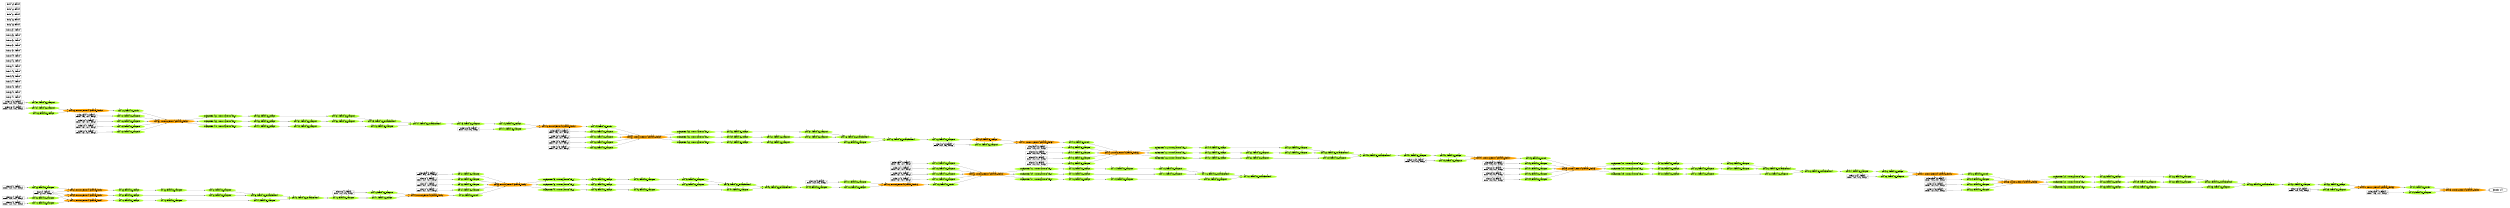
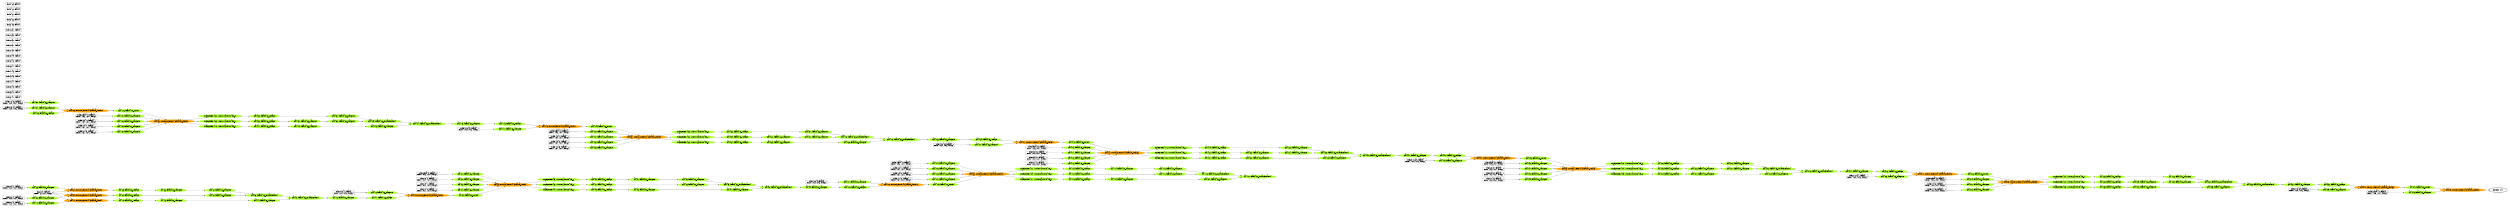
  digraph {
    rankdir=LR
    node [shape=ellipse color=greenyellow style=filled]
    n1 [label="input0 [0, default]:\nTensor[(64, 1024), float32]" shape=rectangle color="" style=""]
    n2 [color=orange label="Call[59, 20000000-tensorrt](GlobalVar=dnnl_0)"]
    n3 [color=orange label="Call[64, 20000001-tensorrt](GlobalVar=dnnl_2)"]
    n4 [color=orange label="Call[71, 20000002-tensorrt](GlobalVar=dnnl_4)"]
    n5 [label="Call [60, default](op=reshape)"]
    n6 [label="Call [65, default](op=reshape)"]
    n7 [label="Call [72, default](op=reshape)"]
    n8 [label="nodes.0.q [1, default]:\nTensor[(1024, 1024), float32]" shape=rectangle color="" style=""]
    n9 [label="Call [58, default](op=transpose)"]
    n10 [label="nodes.0.k [2, default]:\nTensor[(1024, 1024), float32]" shape=rectangle color="" style=""]
    n11 [label="Call [63, default](op=transpose)"]
    n12 [label="nodes.0.v [3, default]:\nTensor[(1024, 1024), float32]" shape=rectangle color="" style=""]
    n13 [label="Call [70, default](op=transpose)"]
    n14 [label="nodes.0.up [4, default]:\nTensor[(1024, 4096), float32]" shape=rectangle color="" style=""]
    n15 [label="Call [78, default](op=transpose)"]
    n16 [color=orange label="Call[79, 20000003-tensorrt](GlobalVar=dnnl_6)"]
    n17 [label="nodes.0.final [5, default]:\nTensor[(4096, 1024), float32]" shape=rectangle color="" style=""]
    n18 [label="Call [81, default](op=transpose)"]
    n19 [color=orange label="Call[85, 20000004-tensorrt](GlobalVar=dnnl_8)"]
    n20 [label="nodes.1.q [6, default]:\nTensor[(1024, 1024), float32]" shape=rectangle color="" style=""]
    n21 [label="Call [82, default](op=transpose)"]
    n22 [label="nodes.1.k [7, default]:\nTensor[(1024, 1024), float32]" shape=rectangle color="" style=""]
    n23 [label="Call [83, default](op=transpose)"]
    n24 [label="nodes.1.v [8, default]:\nTensor[(1024, 1024), float32]" shape=rectangle color="" style=""]
    n25 [label="Call [84, default](op=transpose)"]
    n26 [label="nodes.1.up [9, default]:\nTensor[(1024, 4096), float32]" shape=rectangle color="" style=""]
    n27 [label="Call [101, default](op=transpose)"]
    n28 [color=orange label="Call[102, 20000005-tensorrt](GlobalVar=dnnl_13)"]
    n29 [label="nodes.1.final [10, default]:\nTensor[(4096, 1024), float32]" shape=rectangle color="" style=""]
    n30 [label="Call [104, default](op=transpose)"]
    n31 [color=orange label="Call[108, 20000006-tensorrt](GlobalVar=dnnl_15)"]
    n32 [label="nodes.2.q [11, default]:\nTensor[(1024, 1024), float32]" shape=rectangle color="" style=""]
    n33 [label="Call [105, default](op=transpose)"]
    n34 [label="nodes.2.k [12, default]:\nTensor[(1024, 1024), float32]" shape=rectangle color="" style=""]
    n35 [label="Call [106, default](op=transpose)"]
    n36 [label="nodes.2.v [13, default]:\nTensor[(1024, 1024), float32]" shape=rectangle color="" style=""]
    n37 [label="Call [107, default](op=transpose)"]
    n38 [label="nodes.2.up [14, default]:\nTensor[(1024, 4096), float32]" shape=rectangle color="" style=""]
    n39 [label="Call [124, default](op=transpose)"]
    n40 [color=orange label="Call[125, 20000007-tensorrt](GlobalVar=dnnl_20)"]
    n41 [label="nodes.2.final [15, default]:\nTensor[(4096, 1024), float32]" shape=rectangle color="" style=""]
    n42 [label="Call [127, default](op=transpose)"]
    n43 [color=orange label="Call[131, 20000008-tensorrt](GlobalVar=dnnl_22)"]
    n44 [label="nodes.3.q [16, default]:\nTensor[(1024, 1024), float32]" shape=rectangle color="" style=""]
    n45 [label="Call [128, default](op=transpose)"]
    n46 [label="nodes.3.k [17, default]:\nTensor[(1024, 1024), float32]" shape=rectangle color="" style=""]
    n47 [label="Call [129, default](op=transpose)"]
    n48 [label="nodes.3.v [18, default]:\nTensor[(1024, 1024), float32]" shape=rectangle color="" style=""]
    n49 [label="Call [130, default](op=transpose)"]
    n50 [label="nodes.3.up [19, default]:\nTensor[(1024, 4096), float32]" shape=rectangle color="" style=""]
    n51 [label="Call [147, default](op=transpose)"]
    n52 [color=orange label="Call[148, 20000009-tensorrt](GlobalVar=dnnl_27)"]
    n53 [label="nodes.3.final [20, default]:\nTensor[(4096, 1024), float32]" shape=rectangle color="" style=""]
    n54 [label="Call [150, default](op=transpose)"]
    n55 [color=orange label="Call[154, 20000010-tensorrt](GlobalVar=dnnl_29)"]
    n56 [label="nodes.4.q [21, default]:\nTensor[(1024, 1024), float32]" shape=rectangle color="" style=""]
    n57 [label="Call [151, default](op=transpose)"]
    n58 [label="nodes.4.k [22, default]:\nTensor[(1024, 1024), float32]" shape=rectangle color="" style=""]
    n59 [label="Call [152, default](op=transpose)"]
    n60 [label="nodes.4.v [23, default]:\nTensor[(1024, 1024), float32]" shape=rectangle color="" style=""]
    n61 [label="Call [153, default](op=transpose)"]
    n62 [label="nodes.4.up [24, default]:\nTensor[(1024, 4096), float32]" shape=rectangle color="" style=""]
    n63 [label="Call [170, default](op=transpose)"]
    n64 [color=orange label="Call[171, 20000011-tensorrt](GlobalVar=dnnl_34)"]
    n65 [label="nodes.4.final [25, default]:\nTensor[(4096, 1024), float32]" shape=rectangle color="" style=""]
    n66 [label="Call [173, default](op=transpose)"]
    n67 [color=orange label="Call[177, 20000012-tensorrt](GlobalVar=dnnl_36)"]
    n68 [label="nodes.5.q [26, default]:\nTensor[(1024, 1024), float32]" shape=rectangle color="" style=""]
    n69 [label="Call [174, default](op=transpose)"]
    n70 [label="nodes.5.k [27, default]:\nTensor[(1024, 1024), float32]" shape=rectangle color="" style=""]
    n71 [label="Call [175, default](op=transpose)"]
    n72 [label="nodes.5.v [28, default]:\nTensor[(1024, 1024), float32]" shape=rectangle color="" style=""]
    n73 [label="Call [176, default](op=transpose)"]
    n74 [label="nodes.5.up [29, default]:\nTensor[(1024, 4096), float32]" shape=rectangle color="" style=""]
    n75 [label="Call [193, default](op=transpose)"]
    n76 [color=orange label="Call[194, 20000013-tensorrt](GlobalVar=dnnl_41)"]
    n77 [label="nodes.5.final [30, default]:\nTensor[(4096, 1024), float32]" shape=rectangle color="" style=""]
    n78 [label="Call [196, default](op=transpose)"]
    n79 [color=orange label="Call[200, 20000014-tensorrt](GlobalVar=dnnl_43)"]
    n80 [label="nodes.6.q [31, default]:\nTensor[(1024, 1024), float32]" shape=rectangle color="" style=""]
    n81 [label="Call [197, default](op=transpose)"]
    n82 [label="nodes.6.k [32, default]:\nTensor[(1024, 1024), float32]" shape=rectangle color="" style=""]
    n83 [label="Call [198, default](op=transpose)"]
    n84 [label="nodes.6.v [33, default]:\nTensor[(1024, 1024), float32]" shape=rectangle color="" style=""]
    n85 [label="Call [199, default](op=transpose)"]
    n86 [label="nodes.6.up [34, default]:\nTensor[(1024, 4096), float32]" shape=rectangle color="" style=""]
    n87 [label="Call [216, default](op=transpose)"]
    n88 [color=orange label="Call[217, 20000015-tensorrt](GlobalVar=dnnl_48)"]
    n89 [label="nodes.6.final [35, default]:\nTensor[(4096, 1024), float32]" shape=rectangle color="" style=""]
    n90 [label="Call [219, default](op=transpose)"]
    n91 [color=orange label="Call[223, 20000016-tensorrt](GlobalVar=dnnl_50)"]
    n92 [label="nodes.7.q [36, default]:\nTensor[(1024, 1024), float32]" shape=rectangle color="" style=""]
    n93 [label="Call [220, default](op=transpose)"]
    n94 [label="nodes.7.k [37, default]:\nTensor[(1024, 1024), float32]" shape=rectangle color="" style=""]
    n95 [label="Call [221, default](op=transpose)"]
    n96 [label="nodes.7.v [38, default]:\nTensor[(1024, 1024), float32]" shape=rectangle color="" style=""]
    n97 [label="Call [222, default](op=transpose)"]
    n98 [label="nodes.7.up [39, default]:\nTensor[(1024, 4096), float32]" shape=rectangle color="" style=""]
    n99 [label="Call [239, default](op=transpose)"]
    n100 [color=orange label="Call[240, 20000017-tensorrt](GlobalVar=dnnl_55)"]
    n101 [label="nodes.7.final [40, default]:\nTensor[(4096, 1024), float32]" shape=rectangle color="" style=""]
    n102 [label="Call [242, default](op=transpose)"]
    n103 [color=orange label="Call[243, 20000018-tensorrt](GlobalVar=dnnl_57)"]
    n104 [label="dnnl_57 [41, default]" shape=rectangle color="" style=""]
    n105 [label="dnnl_55 [42, default]" shape=rectangle color="" style=""]
    n106 [label="dnnl_50 [43, default]" shape=rectangle color="" style=""]
    n107 [label="dnnl_48 [44, default]" shape=rectangle color="" style=""]
    n108 [label="dnnl_43 [45, default]" shape=rectangle color="" style=""]
    n109 [label="dnnl_41 [46, default]" shape=rectangle color="" style=""]
    n110 [label="dnnl_36 [47, default]" shape=rectangle color="" style=""]
    n111 [label="dnnl_34 [48, default]" shape=rectangle color="" style=""]
    n112 [label="dnnl_29 [49, default]" shape=rectangle color="" style=""]
    n113 [label="dnnl_27 [50, default]" shape=rectangle color="" style=""]
    n114 [label="dnnl_22 [51, default]" shape=rectangle color="" style=""]
    n115 [label="dnnl_20 [52, default]" shape=rectangle color="" style=""]
    n116 [label="dnnl_15 [53, default]" shape=rectangle color="" style=""]
    n117 [label="dnnl_13 [54, default]" shape=rectangle color="" style=""]
    n118 [label="dnnl_8 [55, default]" shape=rectangle color="" style=""]
    n119 [label="dnnl_6 [56, default]" shape=rectangle color="" style=""]
    n120 [label="dnnl_0 [57, default]" shape=rectangle color="" style=""]
    n121 [label="Call [61, default](op=transpose)"]
    n122 [label="Call [68, default](op=nn.batch_matmul)"]
    n123 [label="Call [75, default](op=nn.batch_matmul)"]
    n124 [label="dnnl_2 [62, default]" shape=rectangle color="" style=""]
    n125 [label="Call [66, default](op=transpose)"]
    n126 [label="Call [67, default](op=transpose)"]
    n127 [label="Call [76, default](op=transpose)"]
    n128 [label="dnnl_4 [69, default]" shape=rectangle color="" style=""]
    n129 [label="Call [73, default](op=transpose)"]
    n130 [label="Call [74, default](op=transpose)"]
    n131 [label="Call [77, default](op=reshape)"]
    n132 [label="Call [80, default](op=nn.relu)"]
    n133 [label="TupleGetItem [86, 10000002-autotvm](idx=0)"]
    n134 [label="TupleGetItem [89, 10000003-autotvm](idx=1)"]
    n135 [label="TupleGetItem [94, 10000001-autotvm](idx=2)"]
    n136 [label="Call [87, default](op=reshape)"]
    n137 [label="Call [90, default](op=reshape)"]
    n138 [label="Call [95, default](op=reshape)"]
    n139 [label="Call [88, default](op=transpose)"]
    n140 [label="Call [93, default](op=nn.batch_matmul)"]
    n141 [label="Call [98, default](op=nn.batch_matmul)"]
    n142 [label="Call [91, default](op=transpose)"]
    n143 [label="Call [92, default](op=transpose)"]
    n144 [label="Call [99, default](op=transpose)"]
    n145 [label="Call [96, default](op=transpose)"]
    n146 [label="Call [97, default](op=transpose)"]
    n147 [label="Call [100, default](op=reshape)"]
    n148 [label="Call [103, default](op=nn.relu)"]
    n149 [label="TupleGetItem [109, 10000006-autotvm](idx=0)"]
    n150 [label="TupleGetItem [112, 10000007-autotvm](idx=1)"]
    n151 [label="TupleGetItem [117, 10000005-autotvm](idx=2)"]
    n152 [label="Call [110, default](op=reshape)"]
    n153 [label="Call [113, default](op=reshape)"]
    n154 [label="Call [118, default](op=reshape)"]
    n155 [label="Call [111, default](op=transpose)"]
    n156 [label="Call [116, default](op=nn.batch_matmul)"]
    n157 [label="Call [121, default](op=nn.batch_matmul)"]
    n158 [label="Call [114, default](op=transpose)"]
    n159 [label="Call [115, default](op=transpose)"]
    n160 [label="Call [119, default](op=transpose)"]
    n161 [label="Call [120, default](op=transpose)"]
    n162 [label="Call [123, default](op=reshape)"]
    n163 [label="Call [126, default](op=nn.relu)"]
    n164 [label="TupleGetItem [132, 10000010-autotvm](idx=0)"]
    n165 [label="TupleGetItem [135, 10000011-autotvm](idx=1)"]
    n166 [label="TupleGetItem [140, 10000009-autotvm](idx=2)"]
    n167 [label="Call [133, default](op=reshape)"]
    n168 [label="Call [136, default](op=reshape)"]
    n169 [label="Call [141, default](op=reshape)"]
    n170 [label="Call [134, default](op=transpose)"]
    n171 [label="Call [139, default](op=nn.batch_matmul)"]
    n172 [label="Call [144, default](op=nn.batch_matmul)"]
    n173 [label="Call [137, default](op=transpose)"]
    n174 [label="Call [138, default](op=transpose)"]
    n175 [label="Call [145, default](op=transpose)"]
    n176 [label="Call [142, default](op=transpose)"]
    n177 [label="Call [143, default](op=transpose)"]
    n178 [label="Call [146, default](op=reshape)"]
    n179 [label="Call [149, default](op=nn.relu)"]
    n180 [label="TupleGetItem [155, 10000014-autotvm](idx=0)"]
    n181 [label="TupleGetItem [158, 10000015-autotvm](idx=1)"]
    n182 [label="TupleGetItem [163, 10000013-autotvm](idx=2)"]
    n183 [label="Call [156, default](op=reshape)"]
    n184 [label="Call [159, default](op=reshape)"]
    n185 [label="Call [164, default](op=reshape)"]
    n186 [label="Call [157, default](op=transpose)"]
    n187 [label="Call [162, default](op=nn.batch_matmul)"]
    n188 [label="Call [167, default](op=nn.batch_matmul)"]
    n189 [label="Call [160, default](op=transpose)"]
    n190 [label="Call [161, default](op=transpose)"]
    n191 [label="Call [168, default](op=transpose)"]
    n192 [label="Call [165, default](op=transpose)"]
    n193 [label="Call [166, default](op=transpose)"]
-   n194 [label="Call [169, default](op=reshape)" fillcolor=orange]
+   n194 [label="Call [169, default](op=reshape)"]
    n195 [label="Call [172, default](op=nn.relu)"]
    n196 [label="TupleGetItem [178, 10000018-autotvm](idx=0)"]
    n197 [label="TupleGetItem [181, 10000019-autotvm](idx=1)"]
    n198 [label="TupleGetItem [186, 10000017-autotvm](idx=2)"]
    n199 [label="Call [179, default](op=reshape)"]
    n200 [label="Call [182, default](op=reshape)"]
    n201 [label="Call [187, default](op=reshape)"]
    n202 [label="Call [180, default](op=transpose)"]
    n203 [label="Call [185, default](op=nn.batch_matmul)"]
    n204 [label="Call [190, default](op=nn.batch_matmul)"]
    n205 [label="Call [183, default](op=transpose)"]
    n206 [label="Call [184, default](op=transpose)"]
    n207 [label="Call [191, default](op=transpose)"]
    n208 [label="Call [188, default](op=transpose)"]
    n209 [label="Call [189, default](op=transpose)"]
    n210 [label="Call [192, default](op=reshape)"]
    n211 [label="Call [195, default](op=nn.relu)"]
    n212 [label="TupleGetItem [201, 10000022-autotvm](idx=0)"]
    n213 [label="TupleGetItem [204, 10000023-autotvm](idx=1)"]
    n214 [label="TupleGetItem [209, 10000021-autotvm](idx=2)"]
    n215 [label="Call [202, default](op=reshape)"]
    n216 [label="Call [205, default](op=reshape)"]
    n217 [label="Call [210, default](op=reshape)"]
    n218 [label="Call [203, default](op=transpose)"]
    n219 [label="Call [208, default](op=nn.batch_matmul)"]
    n220 [label="Call [213, default](op=nn.batch_matmul)"]
    n221 [label="Call [206, default](op=transpose)"]
    n222 [label="Call [207, default](op=transpose)"]
    n223 [label="Call [214, default](op=transpose)"]
    n224 [label="Call [211, default](op=transpose)"]
    n225 [label="Call [212, default](op=transpose)"]
    n226 [label="Call [215, default](op=reshape)"]
    n227 [label="Call [218, default](op=nn.relu)"]
    n228 [label="TupleGetItem [224, 10000026-autotvm](idx=0)"]
    n229 [label="TupleGetItem [227, 10000027-autotvm](idx=1)"]
    n230 [label="TupleGetItem [232, 10000025-autotvm](idx=2)"]
    n231 [label="Call [225, default](op=reshape)"]
    n232 [label="Call [228, default](op=reshape)"]
    n233 [label="Call [233, default](op=reshape)"]
    n234 [label="Call [226, default](op=transpose)"]
    n235 [label="Call [231, default](op=nn.batch_matmul)"]
    n236 [label="Call [236, default](op=nn.batch_matmul)"]
    n237 [label="Call [229, default](op=transpose)"]
    n238 [label="Call [230, default](op=transpose)"]
    n239 [label="Call [237, default](op=transpose)"]
    n240 [label="Call [234, default](op=transpose)"]
    n241 [label="Call [235, default](op=transpose)"]
    n242 [label="Call [238, default](op=reshape)"]
    n243 [label="Call [241, default](op=nn.relu)"]
    n244 [label="Function (244)" shape=doubleoctagon color="" style=""]
    n1 -> n2
    n1 -> n3
    n1 -> n4
    n2 -> n5
    n3 -> n6
    n4 -> n7
    n5 -> n121
    n6 -> n125
    n7 -> n129
    n8 -> n9
    n9 -> n2
    n10 -> n11
    n11 -> n3
    n12 -> n13
    n13 -> n4
    n14 -> n15
    n15 -> n16
    n16 -> n132
    n17 -> n18
    n18 -> n19
    n19 -> n133
    n19 -> n134
    n19 -> n135
    n20 -> n21
    n21 -> n19
    n22 -> n23
    n23 -> n19
    n24 -> n25
    n25 -> n19
    n26 -> n27
    n27 -> n28
    n28 -> n148
    n29 -> n30
    n30 -> n31
    n31 -> n149
    n31 -> n150
    n31 -> n151
    n32 -> n33
    n33 -> n31
    n34 -> n35
    n35 -> n31
    n36 -> n37
    n37 -> n31
    n38 -> n39
    n39 -> n40
    n40 -> n163
    n41 -> n42
    n42 -> n43
    n43 -> n164
    n43 -> n165
    n43 -> n166
    n44 -> n45
    n45 -> n43
    n46 -> n47
    n47 -> n43
    n48 -> n49
    n49 -> n43
    n50 -> n51
    n51 -> n52
    n52 -> n179
    n53 -> n54
    n54 -> n55
    n55 -> n180
    n55 -> n181
    n55 -> n182
    n56 -> n57
    n57 -> n55
    n58 -> n59
    n59 -> n55
    n60 -> n61
    n61 -> n55
    n62 -> n63
    n63 -> n64
    n64 -> n195
    n65 -> n66
    n66 -> n67
    n67 -> n196
    n67 -> n197
    n67 -> n198
    n68 -> n69
    n69 -> n67
    n70 -> n71
    n71 -> n67
    n72 -> n73
    n73 -> n67
    n74 -> n75
    n75 -> n76
    n76 -> n211
    n77 -> n78
    n78 -> n79
    n79 -> n212
    n79 -> n213
    n79 -> n214
    n80 -> n81
    n81 -> n79
    n82 -> n83
    n83 -> n79
    n84 -> n85
    n85 -> n79
    n86 -> n87
    n87 -> n88
    n88 -> n227
    n89 -> n90
    n90 -> n91
    n91 -> n228
    n91 -> n229
    n91 -> n230
    n92 -> n93
    n94 -> n95
    n95 -> n91
    n96 -> n97
    n97 -> n91
    n98 -> n99
    n99 -> n100
    n100 -> n243
    n101 -> n102
    n102 -> n103
    n103 -> n244
    n121 -> n122
    n122 -> n123
    n123 -> n127
    n125 -> n126
    n126 -> n122
    n127 -> n131
    n129 -> n130
    n130 -> n123
    n131 -> n16
    n132 -> n19
    n133 -> n136
    n134 -> n137
    n135 -> n138
    n136 -> n139
    n137 -> n142
    n138 -> n145
    n139 -> n140
    n140 -> n141
    n141 -> n144
    n142 -> n143
    n143 -> n140
    n144 -> n147
    n145 -> n146
    n146 -> n141
    n147 -> n28
    n148 -> n31
    n149 -> n152
    n150 -> n153
    n151 -> n154
    n152 -> n155
    n153 -> n158
    n154 -> n160
    n155 -> n156
    n156 -> n157
    n158 -> n159
    n159 -> n156
    n160 -> n161
    n161 -> n157
    n162 -> n40
    n163 -> n43
    n164 -> n167
    n165 -> n168
    n166 -> n169
    n167 -> n170
    n168 -> n173
    n169 -> n176
    n170 -> n171
    n171 -> n172
    n172 -> n175
    n173 -> n174
    n174 -> n171
    n175 -> n178
    n176 -> n177
    n177 -> n172
    n178 -> n52
    n179 -> n55
    n180 -> n183
    n181 -> n184
    n182 -> n185
    n183 -> n186
    n184 -> n189
    n185 -> n192
    n186 -> n187
    n187 -> n188
    n188 -> n191
    n189 -> n190
    n190 -> n187
    n191 -> n194
    n192 -> n193
    n193 -> n188
    n194 -> n64
    n195 -> n67
    n196 -> n199
    n197 -> n200
    n198 -> n201
    n199 -> n202
    n200 -> n205
    n201 -> n208
    n202 -> n203
    n203 -> n204
    n204 -> n207
    n205 -> n206
    n206 -> n203
    n207 -> n210
    n208 -> n209
    n209 -> n204
    n210 -> n76
    n211 -> n79
    n212 -> n215
    n213 -> n216
    n214 -> n217
    n215 -> n218
    n216 -> n221
    n217 -> n224
    n218 -> n219
    n219 -> n220
    n220 -> n223
    n221 -> n222
    n222 -> n219
    n223 -> n226
    n224 -> n225
    n225 -> n220
    n226 -> n88
    n227 -> n91
    n228 -> n231
    n229 -> n232
    n230 -> n233
    n231 -> n234
    n232 -> n237
    n233 -> n240
    n234 -> n235
    n235 -> n236
    n236 -> n239
    n237 -> n238
    n238 -> n235
    n239 -> n242
    n240 -> n241
    n241 -> n236
    n242 -> n100
    n243 -> n103
  }
